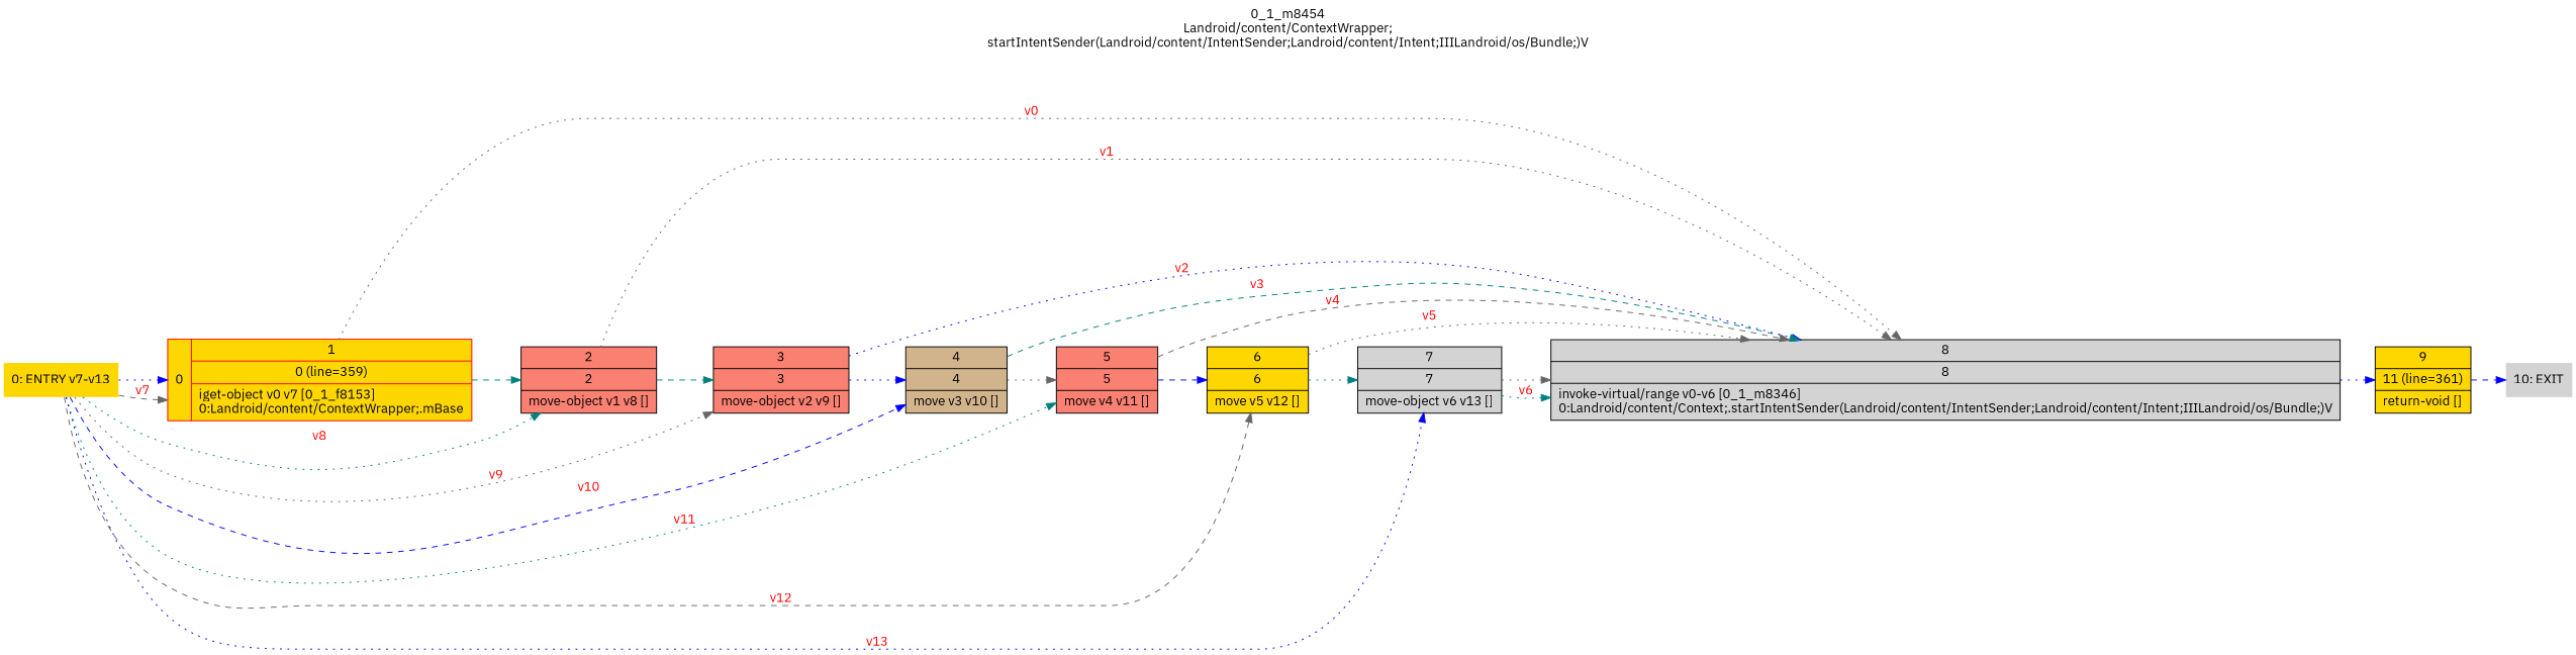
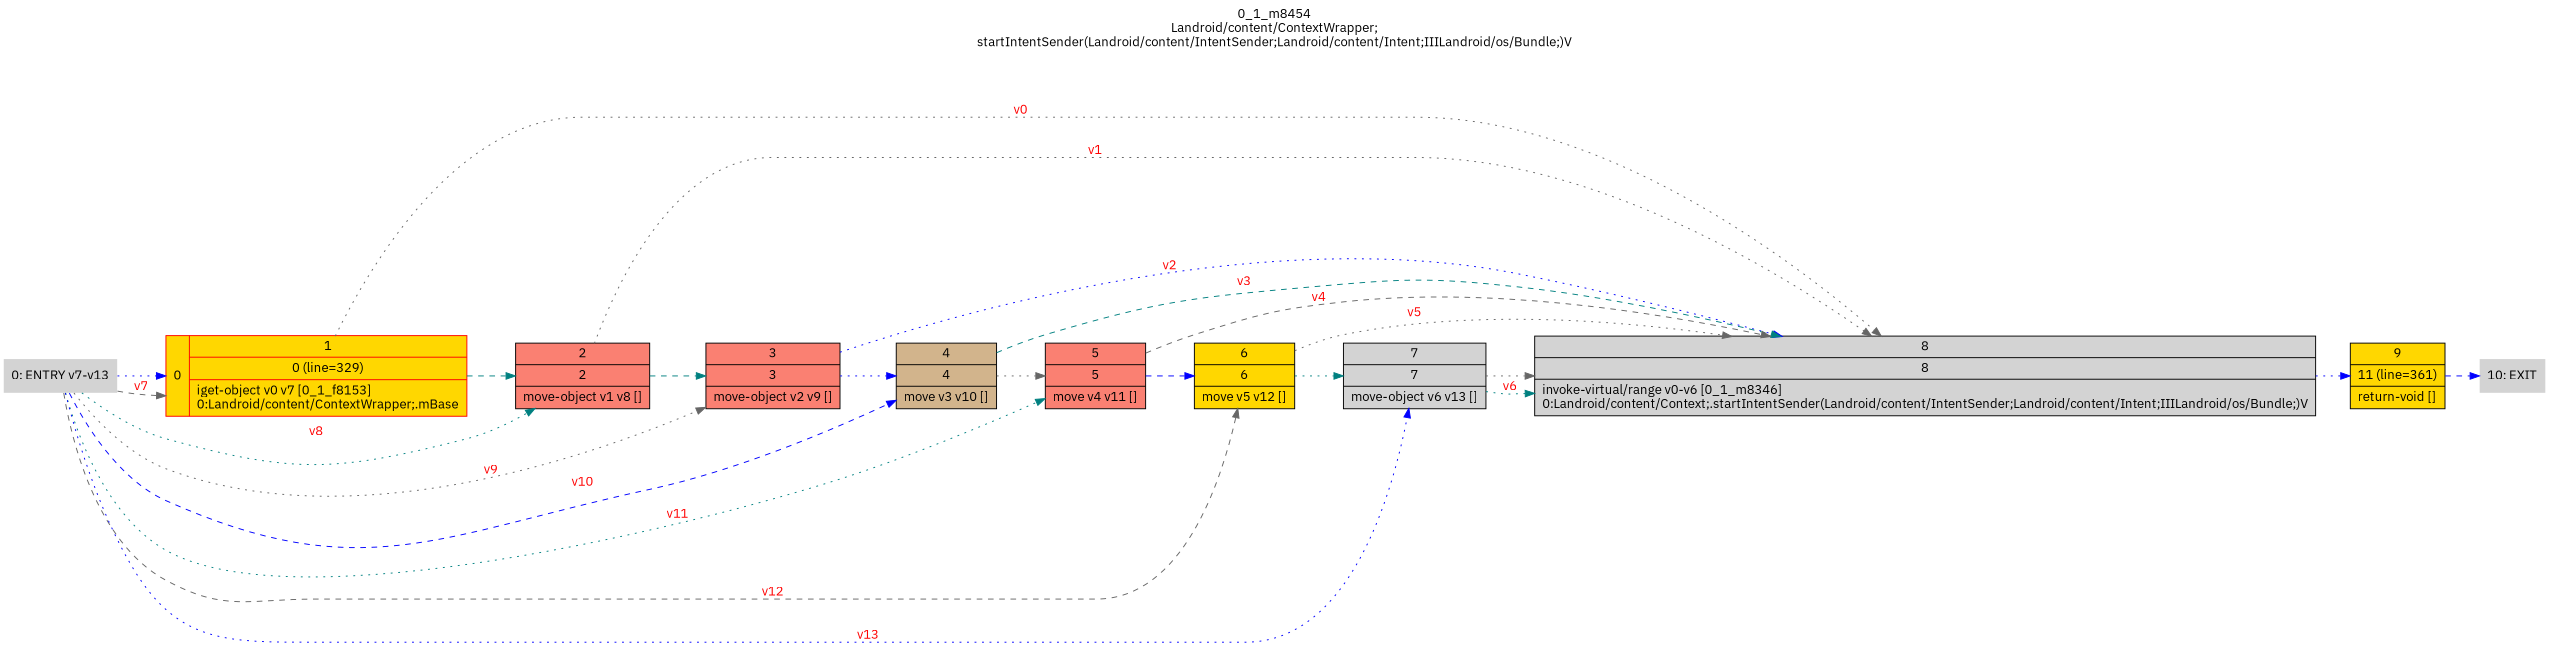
  digraph {
    fontname="IBM Plex Sans"
    label="0_1_m8454\nLandroid/content/ContextWrapper;\nstartIntentSender(Landroid/content/IntentSender;Landroid/content/Intent;IIILandroid/os/Bundle;)V"
    labelloc=t
    rankdir=LR
    node [fillcolor=lightgrey fontname="IBM Plex Sans" shape=record style=filled]
    edge [color=gray40 fontcolor=red fontname="IBM Plex Sans" style=dotted]
-   n1 [fillcolor=gold label="0: ENTRY v7-v13" shape=plaintext]
-   n2 [color=red fillcolor=gold label="{0|{1|0 (line=359)|iget-object v0 v7 [0_1_f8153]\l0:Landroid/content/ContextWrapper;.mBase\l}}"]
+   n1 [label="0: ENTRY v7-v13" shape=plaintext]
+   n2 [color=red fillcolor=gold label="{0|{1|0 (line=329)|iget-object v0 v7 [0_1_f8153]\l0:Landroid/content/ContextWrapper;.mBase\l}}"]
    n3 [fillcolor=salmon label="2|2|move-object v1 v8 []\l"]
    n4 [fillcolor=salmon label="3|3|move-object v2 v9 []\l"]
    n5 [fillcolor=tan label="4|4|move v3 v10 []\l"]
    n6 [fillcolor=salmon label="5|5|move v4 v11 []\l"]
    n7 [fillcolor=gold label="6|6|move v5 v12 []\l"]
    n8 [label="7|7|move-object v6 v13 []\l"]
    n9 [label="8|8|invoke-virtual/range v0-v6 [0_1_m8346]\l0:Landroid/content/Context;.startIntentSender(Landroid/content/IntentSender;Landroid/content/Intent;IIILandroid/os/Bundle;)V\l"]
    n10 [fillcolor=gold label="9|11 (line=361)|return-void []\l"]
    n11 [label="10: EXIT" shape=plaintext]
    n1 -> n2 [color=blue fontcolor=blue weight=100]
    n1 -> n2 [label=v7 style=dashed]
    n1 -> n3 [color=teal label=v8]
    n1 -> n4 [label=v9]
    n1 -> n5 [color=blue label=v10 style=dashed]
    n1 -> n6 [color=teal label=v11]
    n1 -> n7 [label=v12 style=dashed]
    n1 -> n8 [color=blue label=v13]
    n2 -> n3 [color=teal fontcolor=blue style=dashed weight=100]
    n2 -> n9 [label=v0]
    n3 -> n4 [color=teal fontcolor=blue style=dashed weight=100]
    n3 -> n9 [label=v1]
    n4 -> n5 [color=blue fontcolor=blue weight=100]
    n4 -> n9 [color=blue label=v2]
    n5 -> n6 [fontcolor=blue weight=100]
    n5 -> n9 [color=teal label=v3 style=dashed]
    n6 -> n7 [color=blue fontcolor=blue style=dashed weight=100]
    n6 -> n9 [label=v4 style=dashed]
    n7 -> n8 [color=teal fontcolor=blue weight=100]
    n7 -> n9 [label=v5]
    n8 -> n9 [fontcolor=blue weight=100]
    n8 -> n9 [color=teal label=v6]
    n9 -> n10 [color=blue fontcolor=blue weight=100]
    n10 -> n11 [color=blue fontcolor=blue style=dashed weight=100]
  }
